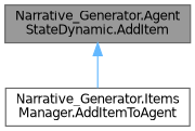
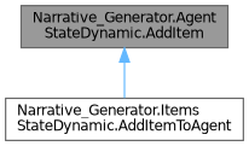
  digraph {
    rankdir=TB
    node [fontname=Helvetica fontsize=10 shape=box style=filled]
    n1 [color=gray40 fillcolor=grey60 fontcolor=black height=0.2 label="Narrative_Generator.Agent\lStateDynamic.AddItem" width=0.4]
-   n2 [color=grey40 fillcolor=white height=0.2 label="Narrative_Generator.Items\lManager.AddItemToAgent" width=0.4]
+   n2 [color=grey40 fillcolor=white height=0.2 label="Narrative_Generator.Items\lStateDynamic.AddItemToAgent" width=0.4]
    n1 -> n2 [color=steelblue1 dir=back fontname=Helvetica fontsize=10 labelfontname=Helvetica labelfontsize=10 style=solid]
  }
